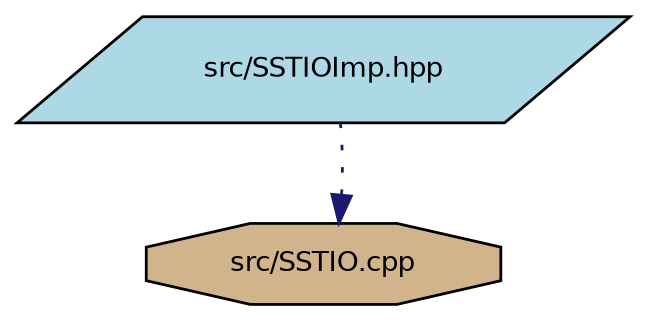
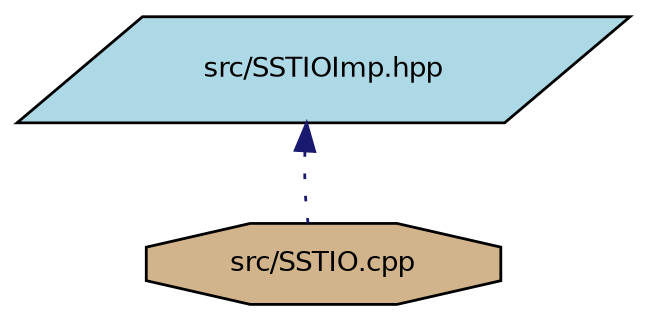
  digraph {
    node [color=black fontname=Helvetica fontsize=10 style=filled]
    n1 [fillcolor=lightblue fontcolor=black height=0.2 label="src/SSTIOImp.hpp" shape=parallelogram width=0.4]
    n2 [fillcolor=tan height=0.2 label="src/SSTIO.cpp" shape=octagon width=0.4]
-   n2 -> n1 [color=midnightblue dir=back fontname=Helvetica fontsize=10 labelfontname=Helvetica labelfontsize=10 style=dotted]
+   n1 -> n2 [color=midnightblue dir=back fontname=Helvetica fontsize=10 labelfontname=Helvetica labelfontsize=10 style=dotted]
  }
